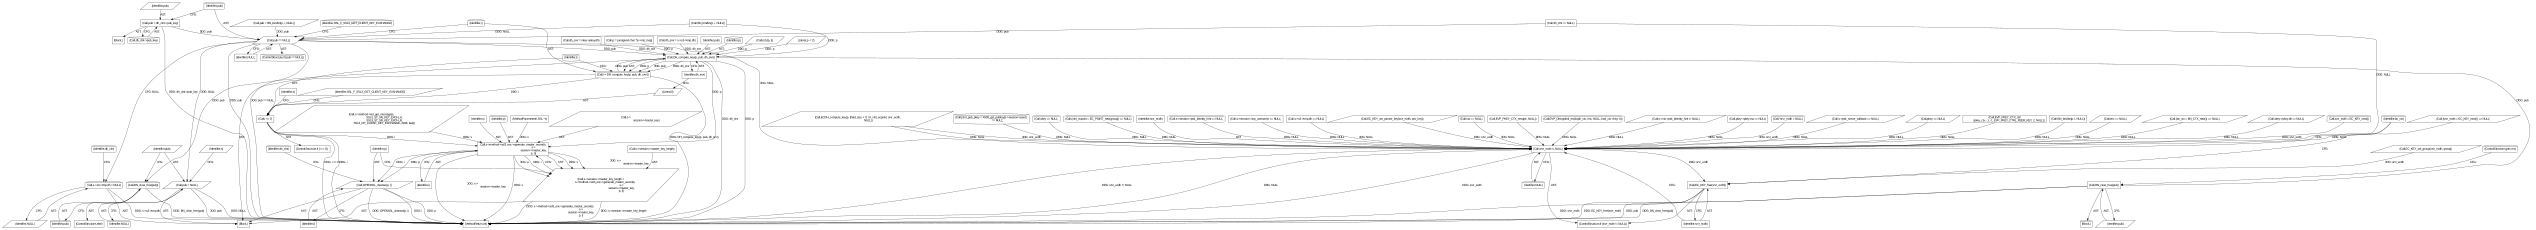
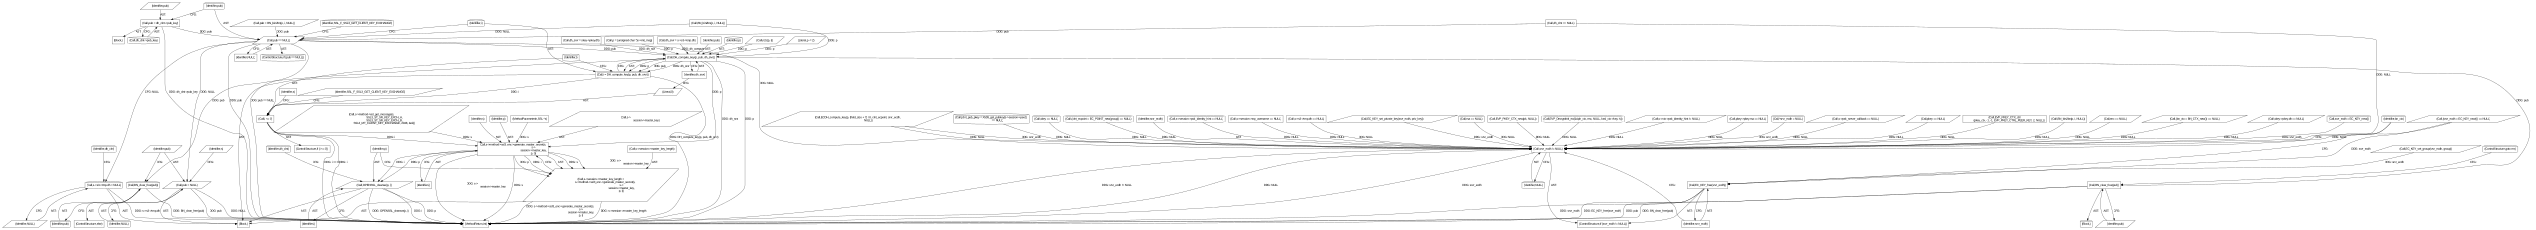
  digraph {
    fontname="Liberation Sans"
    node [fontname="Liberation Sans" shape=box]
    edge [fontname="Liberation Sans"]
    n1 [label="(Call,pub = dh_clnt->pub_key)"]
    n2 [label="(Call,pub == NULL)" shape=parallelogram]
    n3 [label="(Block,)"]
    n4 [label="(MethodReturn,int)"]
    n5 [label="(Call,dh_clnt->pub_key)" shape=cylinder]
    n6 [label="(Call,DH_compute_key(p, pub, dh_srvr))"]
    n7 [label="(Call,s->s3->tmp.dh = NULL)" shape=cylinder]
    n8 [label="(Call,pub = NULL)" shape=parallelogram]
    n9 [label="(Call,srvr_ecdh != NULL)"]
    n10 [label="(Identifier,NULL)"]
    n11 [label="(ControlStructure,if (pub == NULL))" shape=cylinder]
    n12 [label="(Call,i = DH_compute_key(p, pub, dh_srvr))" shape=cylinder]
    n13 [label="(Call,s->method->ssl3_enc->generate_master_secret(s,\n                                                        s->\n                                                        session->master_key,\n                                                        p, i))"]
    n14 [label="(Call,BN_clear_free(pub))"]
    n15 [label="(Call,BN_clear_free(pub))" shape=cylinder]
    n16 [label="(Identifier,dh_srvr)"]
    n17 [label="(Block,)"]
    n18 [label="(Identifier,NULL)" shape=parallelogram]
    n19 [label="(Identifier,NULL)" shape=cylinder]
    n20 [label="(Call,EC_KEY_free(srvr_ecdh))"]
    n21 [label="(Identifier,NULL)" shape=cylinder]
    n22 [label="(ControlStructure,if (srvr_ecdh != NULL))"]
    n23 [label="(Call,i <= 0)"]
    n24 [label="(Call,s->session->master_key_length =\n            s->method->ssl3_enc->generate_master_secret(s,\n                                                        s->\n                                                        session->master_key,\n                                                        p, i))" shape=parallelogram]
    n25 [label="(Call,OPENSSL_cleanse(p, i))" shape=parallelogram]
    n26 [label="(Identifier,i)"]
    n27 [label="(Block,)" shape=cylinder]
    n28 [label="(Identifier,pub)" shape=parallelogram]
    n29 [label="(ControlStructure,else)"]
    n30 [label="(Identifier,pub)" shape=cylinder]
    n31 [label="(Literal,0)" shape=parallelogram]
    n32 [label="(ControlStructure,if (i <= 0))"]
    n33 [label="(Identifier,i)"]
    n34 [label="(Identifier,srvr_ecdh)"]
    n35 [label="(Identifier,SSL_F_SSL3_GET_CLIENT_KEY_EXCHANGE)" shape=parallelogram]
    n36 [label="(Call,srvr_ecdh = EC_KEY_new())" shape=cylinder]
    n37 [label="(Call,pub = BN_bin2bn(p, i, NULL))" shape=parallelogram]
    n38 [label="(Call,ECDH_compute_key(p, (field_size + 7) / 8, clnt_ecpoint, srvr_ecdh,\n                             NULL))" shape=parallelogram]
    n39 [label="(Identifier,bn_ctx)" shape=cylinder]
    n40 [label="(Call,(clnt_pub_pkey = X509_get_pubkey(s->session->peer))\n                 == NULL)" shape=cylinder]
    n41 [label="(Identifier,pub)" shape=parallelogram]
    n42 [label="(Identifier,s)"]
    n43 [label="(Call,skey == NULL)" shape=cylinder]
    n44 [label="(Call,(clnt_ecpoint = EC_POINT_new(group)) == NULL)" shape=cylinder]
    n45 [label="(Identifier,srvr_ecdh)"]
    n46 [label="(Call,s->session->psk_identity_hint == NULL)" shape=cylinder]
    n47 [label="(Identifier,dh_clnt)" shape=cylinder]
    n48 [label="(Call,s->session->srp_username == NULL)"]
    n49 [label="(Call,s->s3->tmp.dh == NULL)"]
    n50 [label="(Call,s->\n                                                        session->master_key)" shape=parallelogram]
    n51 [label="(Identifier,p)" shape=cylinder]
    n52 [label="(Call,EC_KEY_set_private_key(srvr_ecdh, priv_key))" shape=parallelogram]
    n53 [label="(Call,n2s(p, i))" shape=parallelogram]
    n54 [label="(Call,rsa == NULL)" shape=cylinder]
    n55 [label="(Literal,p -= 2)" shape=parallelogram]
    n56 [label="(Identifier,i)" shape=cylinder]
    n57 [label="(Call,EVP_PKEY_CTX_new(pk, NULL))"]
    n58 [label="(Call,EVP_DecryptInit_ex(&ciph_ctx, enc, NULL, kssl_ctx->key, iv))" shape=cylinder]
    n59 [label="(Call,s->method->ssl_get_message(s,\n                                   SSL3_ST_SR_KEY_EXCH_A,\n                                   SSL3_ST_SR_KEY_EXCH_B,\n                                   SSL3_MT_CLIENT_KEY_EXCHANGE, 2048, &ok))" shape=parallelogram]
    n60 [label="(Identifier,pub)" shape=cylinder]
    n61 [label="(Call,s->ctx->psk_identity_hint != NULL)" shape=parallelogram]
    n62 [label="(Call,dh_clnt == NULL)"]
    n63 [label="(Identifier,s)" shape=parallelogram]
    n64 [label="(Call,dh_srvr = skey->pkey.dh)"]
    n65 [label="(Identifier,dh_clnt)" shape=cylinder]
    n66 [label="(Identifier,s)"]
    n67 [label="(Call,pkey->pkey.rsa == NULL)"]
    n68 [label="(Call,BN_bin2bn(p, i, NULL))"]
    n69 [label="(Call,p = (unsigned char *)s->init_msg)"]
    n70 [label="(Identifier,i)" shape=cylinder]
    n71 [label="(Call,EC_KEY_set_group(srvr_ecdh, group))" shape=parallelogram]
    n72 [label="(Identifier,p)"]
    n73 [label="(Call,*srvr_ecdh = NULL)" shape=cylinder]
    n74 [label="(Identifier,SSL_F_SSL3_GET_CLIENT_KEY_EXCHANGE)" shape=cylinder]
    n75 [label="(Call,s->psk_server_callback == NULL)" shape=parallelogram]
    n76 [label="(Call,pkey == NULL)" shape=parallelogram]
    n77 [label="(Identifier,p)" shape=cylinder]
    n78 [label="(ControlStructure,goto err;)" shape=cylinder]
    n79 [label="(Call,EVP_PKEY_CTX_ctrl\n            (pkey_ctx, -1, -1, EVP_PKEY_CTRL_PEER_KEY, 2, NULL))"]
    n80 [label="(Call,dh_srvr = s->s3->tmp.dh)"]
    n81 [label="(Identifier,pub)" shape=parallelogram]
    n82 [label="(Call,BN_bin2bn(p, i, NULL))"]
    n83 [label="(Call,enc == NULL)" shape=parallelogram]
    n84 [label="(Identifier,pub)"]
    n85 [label="(MethodParameterIn,SSL *s)"]
    n86 [label="(Call,(bn_ctx = BN_CTX_new()) == NULL)" shape=parallelogram]
    n87 [label="(Call,skey->pkey.dh == NULL)" shape=parallelogram]
    n88 [label="(Call,s->session->master_key_length)"]
    n89 [label="(Call,(srvr_ecdh = EC_KEY_new()) == NULL)" shape=parallelogram]
    n1 -> n2 [label="DDG: pub"]
    n1 -> n3 [label="AST: "]
    n1 -> n4 [label="DDG: dh_clnt->pub_key"]
    n1 -> n5 [label="CFG: "]
    n2 -> n4 [label="DDG: pub == NULL"]
    n2 -> n4 [label="DDG: pub"]
    n2 -> n6 [label="DDG: pub"]
    n2 -> n7 [label="CFG: NULL"]
    n2 -> n8 [label="DDG: NULL"]
    n2 -> n9 [label="DDG: NULL"]
    n2 -> n10 [label="CFG: "]
    n2 -> n11 [label="AST: "]
    n5 -> n1 [label="AST: "]
    n6 -> n4 [label="DDG: dh_srvr"]
    n6 -> n4 [label="DDG: p"]
    n6 -> n12 [label="AST: "]
    n6 -> n12 [label="DDG: p"]
    n6 -> n12 [label="DDG: pub"]
    n6 -> n12 [label="DDG: dh_srvr"]
    n6 -> n13 [label="DDG: p"]
    n6 -> n14 [label="DDG: pub"]
    n6 -> n15 [label="DDG: pub"]
    n6 -> n16 [label="CFG: "]
    n7 -> n4 [label="DDG: s->s3->tmp.dh"]
    n7 -> n17 [label="AST: "]
    n7 -> n18 [label="CFG: "]
    n8 -> n4 [label="DDG: pub"]
    n8 -> n4 [label="DDG: NULL"]
    n8 -> n17 [label="AST: "]
    n8 -> n19 [label="CFG: "]
    n9 -> n4 [label="DDG: srvr_ecdh != NULL"]
    n9 -> n4 [label="DDG: NULL"]
    n9 -> n4 [label="DDG: srvr_ecdh"]
-   n9 -> n20 [label="DDG: srvr_ecdh"]
+   n89 -> n20 [label="DDG: srvr_ecdh"]
    n9 -> n21 [label="CFG: "]
    n9 -> n22 [label="AST: "]
    n10 -> n2 [label="AST: "]
    n12 -> n4 [label="DDG: DH_compute_key(p, pub, dh_srvr)"]
-   n12 -> n6 [label="DDG: pub"]
+   n12 -> n6 [label="CFG: "]
    n12 -> n17 [label="AST: "]
    n12 -> n23 [label="DDG: i"]
    n13 -> n4 [label="DDG: s"]
    n13 -> n4 [label="DDG: s->\n                                                        session->master_key"]
    n13 -> n24 [label="AST: "]
    n13 -> n24 [label="DDG: s"]
    n13 -> n24 [label="DDG: s->\n                                                        session->master_key"]
    n13 -> n24 [label="DDG: p"]
    n13 -> n24 [label="DDG: i"]
    n13 -> n25 [label="DDG: p"]
    n13 -> n25 [label="DDG: i"]
    n13 -> n26 [label="CFG: "]
    n14 -> n4 [label="DDG: pub"]
    n14 -> n4 [label="DDG: BN_clear_free(pub)"]
    n14 -> n27 [label="AST: "]
    n14 -> n28 [label="CFG: "]
    n15 -> n4 [label="DDG: BN_clear_free(pub)"]
    n15 -> n29 [label="AST: "]
    n15 -> n30 [label="CFG: "]
    n16 -> n6 [label="AST: "]
    n16 -> n31 [label="CFG: "]
    n18 -> n7 [label="AST: "]
    n19 -> n8 [label="AST: "]
    n20 -> n4 [label="DDG: srvr_ecdh"]
    n20 -> n4 [label="DDG: EC_KEY_free(srvr_ecdh)"]
    n20 -> n22 [label="AST: "]
    n20 -> n34 [label="CFG: "]
    n21 -> n9 [label="AST: "]
    n23 -> n4 [label="DDG: i <= 0"]
    n23 -> n4 [label="DDG: i"]
    n23 -> n13 [label="DDG: i"]
    n23 -> n32 [label="AST: "]
    n24 -> n4 [label="DDG: s->method->ssl3_enc->generate_master_secret(s,\n                                                        s->\n                                                        session->master_key,\n                                                        p, i)"]
    n24 -> n4 [label="DDG: s->session->master_key_length"]
    n24 -> n13 [label="CFG: "]
    n24 -> n17 [label="AST: "]
    n25 -> n4 [label="DDG: i"]
    n25 -> n4 [label="DDG: p"]
    n25 -> n4 [label="DDG: OPENSSL_cleanse(p, i)"]
    n25 -> n17 [label="AST: "]
    n25 -> n33 [label="CFG: "]
    n26 -> n13 [label="AST: "]
    n28 -> n14 [label="AST: "]
    n30 -> n15 [label="AST: "]
    n31 -> n23 [label="AST: "]
    n33 -> n25 [label="AST: "]
    n34 -> n9 [label="CFG: "]
    n34 -> n20 [label="AST: "]
    n35 -> n23 [label="CFG: "]
    n36 -> n9 [label="DDG: srvr_ecdh"]
    n37 -> n2 [label="DDG: pub"]
    n38 -> n9 [label="DDG: srvr_ecdh"]
    n38 -> n9 [label="DDG: NULL"]
    n39 -> n9 [label="CFG: "]
    n39 -> n20 [label="CFG: "]
    n40 -> n9 [label="DDG: NULL"]
    n41 -> n1 [label="AST: "]
    n42 -> n23 [label="CFG: "]
    n43 -> n9 [label="DDG: NULL"]
    n44 -> n9 [label="DDG: NULL"]
    n45 -> n9 [label="AST: "]
    n46 -> n9 [label="DDG: NULL"]
    n47 -> n7 [label="CFG: "]
    n48 -> n9 [label="DDG: NULL"]
    n49 -> n9 [label="DDG: NULL"]
    n50 -> n13 [label="AST: "]
    n51 -> n6 [label="AST: "]
    n52 -> n9 [label="DDG: srvr_ecdh"]
    n53 -> n6 [label="DDG: p"]
    n54 -> n9 [label="DDG: NULL"]
    n55 -> n6 [label="DDG: p"]
    n56 -> n2 [label="CFG: "]
    n56 -> n12 [label="AST: "]
    n57 -> n9 [label="DDG: NULL"]
    n58 -> n9 [label="DDG: NULL"]
    n59 -> n13 [label="DDG: s"]
    n60 -> n1 [label="CFG: "]
    n60 -> n2 [label="AST: "]
    n61 -> n9 [label="DDG: NULL"]
    n62 -> n2 [label="DDG: pub"]
    n62 -> n9 [label="DDG: NULL"]
    n63 -> n8 [label="CFG: "]
    n64 -> n6 [label="DDG: dh_srvr"]
    n65 -> n25 [label="CFG: "]
    n66 -> n13 [label="AST: "]
    n67 -> n9 [label="DDG: NULL"]
    n68 -> n2 [label="DDG: NULL"]
    n68 -> n6 [label="DDG: p"]
    n69 -> n6 [label="DDG: p"]
    n70 -> n12 [label="CFG: "]
    n70 -> n23 [label="AST: "]
    n71 -> n20 [label="DDG: srvr_ecdh"]
    n72 -> n24 [label="CFG: "]
    n72 -> n25 [label="AST: "]
    n73 -> n9 [label="DDG: srvr_ecdh"]
    n74 -> n2 [label="CFG: "]
    n75 -> n9 [label="DDG: NULL"]
    n76 -> n9 [label="DDG: NULL"]
    n77 -> n13 [label="AST: "]
    n78 -> n14 [label="CFG: "]
    n79 -> n9 [label="DDG: NULL"]
-   n80 -> n6 [label="DDG: dh_srvr"]
+   n80 -> n6 [label="DDG: dh_compute"]
    n81 -> n8 [label="AST: "]
    n81 -> n15 [label="CFG: "]
    n82 -> n9 [label="DDG: NULL"]
    n83 -> n9 [label="DDG: NULL"]
    n84 -> n6 [label="AST: "]
    n85 -> n13 [label="DDG: s"]
    n86 -> n9 [label="DDG: NULL"]
    n87 -> n9 [label="DDG: NULL"]
    n88 -> n24 [label="AST: "]
    n89 -> n9 [label="DDG: NULL"]
  }
